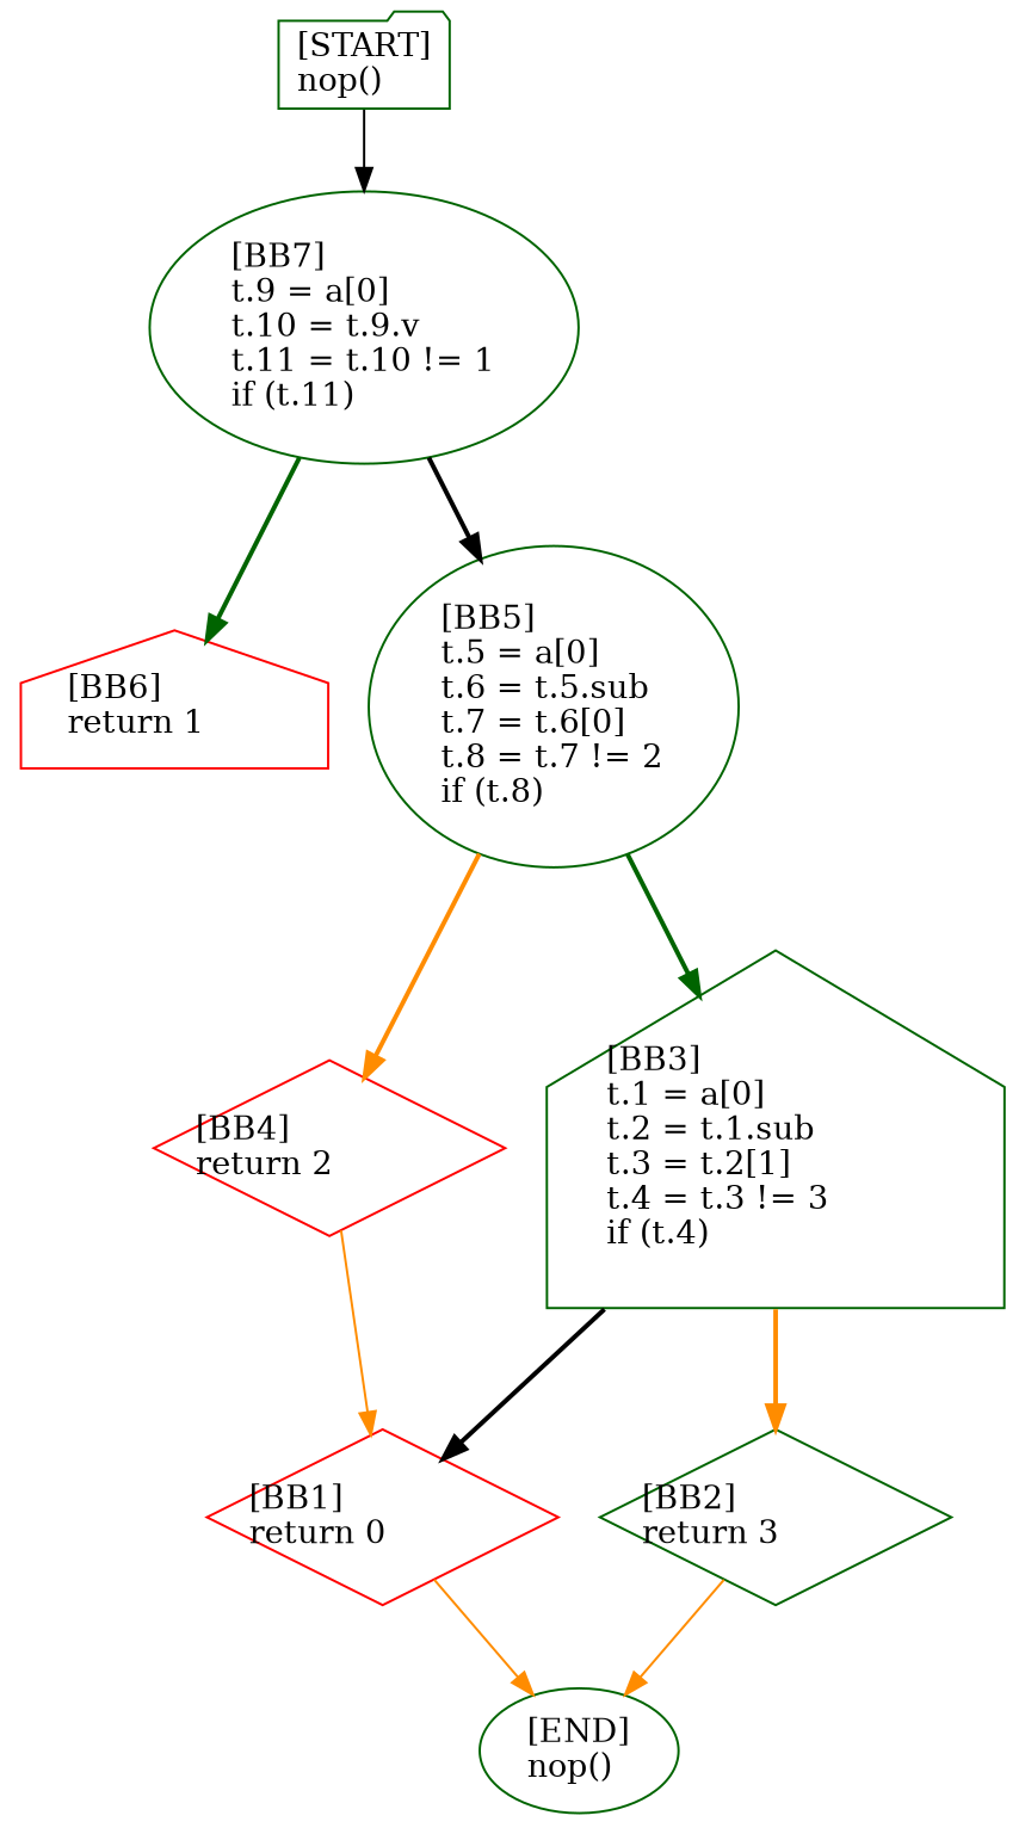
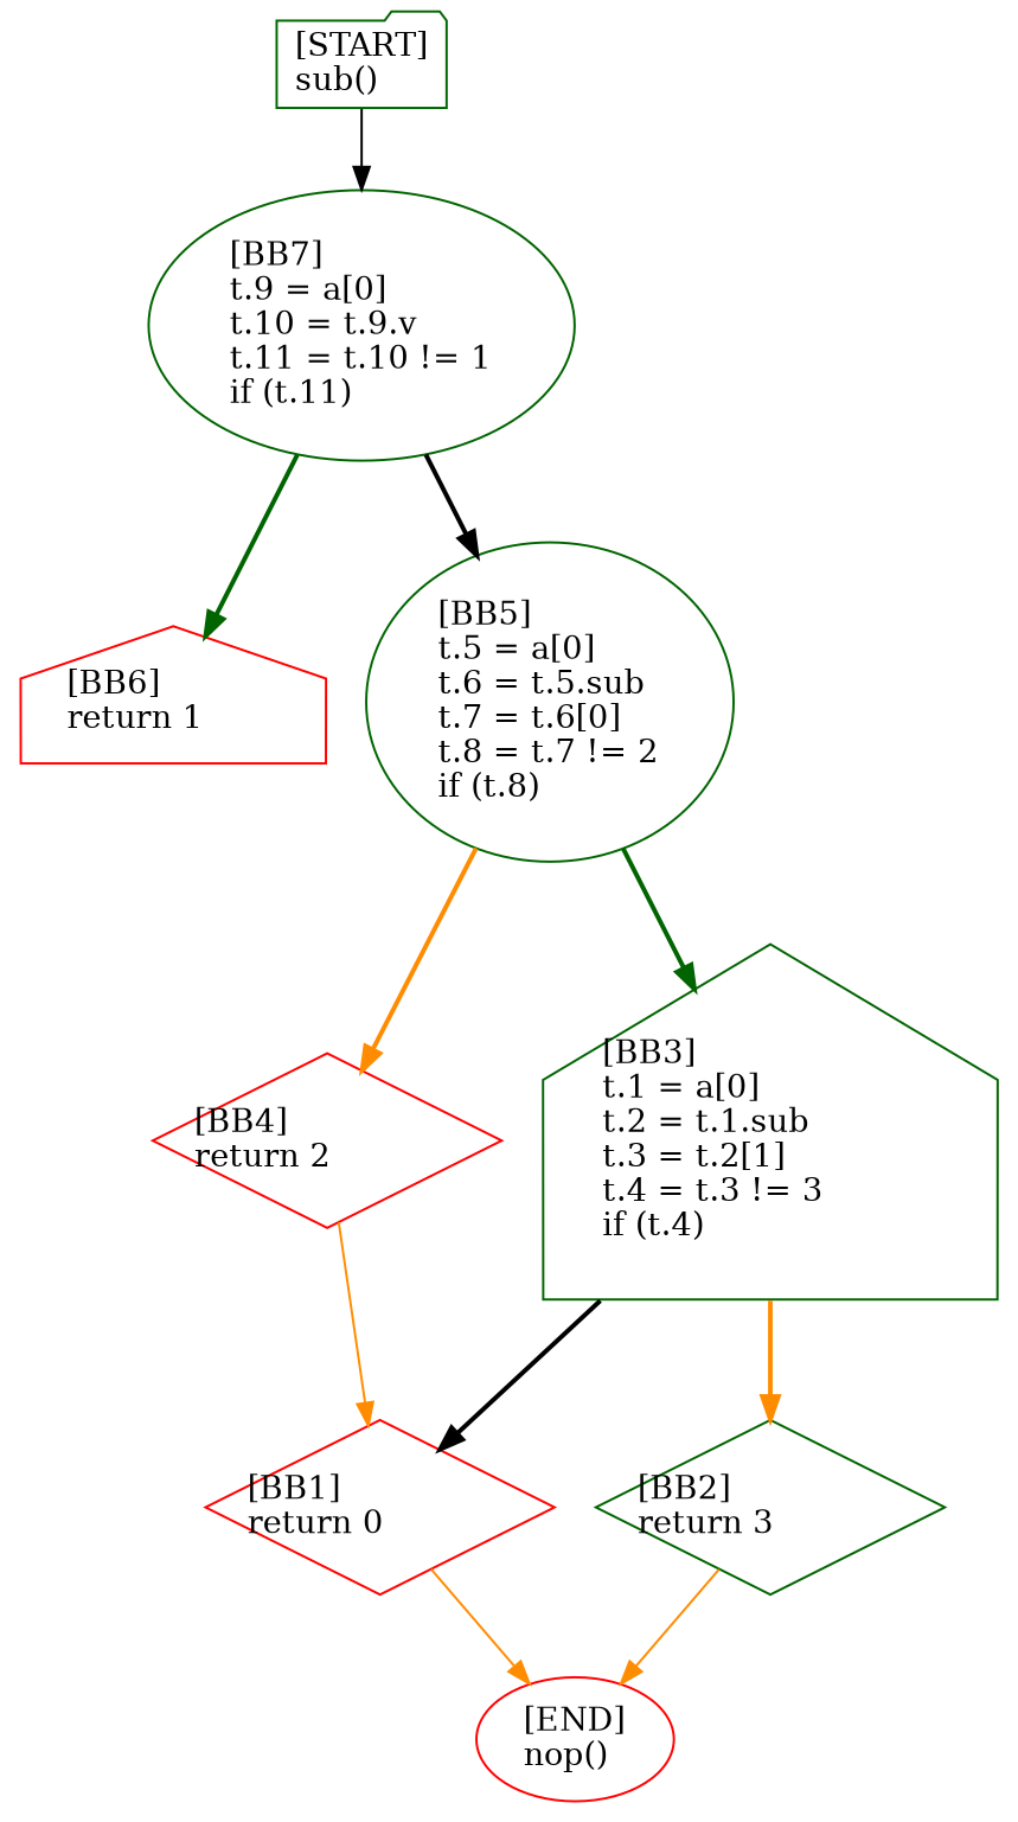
  digraph {
    node [color=darkgreen shape=ellipse]
    edge [color=darkorange penwidth=2]
    n1 [label="[BB7]\lt.9 = a[0]\lt.10 = t.9.v\lt.11 = t.10 != 1\lif (t.11)\l"]
    n2 [color=red label="[BB6]\lreturn 1\l" shape=house]
    n3 [label="[BB5]\lt.5 = a[0]\lt.6 = t.5.sub\lt.7 = t.6[0]\lt.8 = t.7 != 2\lif (t.8)\l"]
    n4 [label="[BB3]\lt.1 = a[0]\lt.2 = t.1.sub\lt.3 = t.2[1]\lt.4 = t.3 != 3\lif (t.4)\l" shape=house]
    n5 [color=red label="[BB4]\lreturn 2\l" shape=diamond]
-   n6 [label="[END]\lnop()\l"]
+   n6 [color=red label="[END]\lnop()\l"]
    n7 [color=red label="[BB1]\lreturn 0\l" shape=diamond]
-   n8 [label="[START]\lnop()\l" shape=folder]
+   n8 [label="[START]\lsub()\l" shape=folder]
    n9 [label="[BB2]\lreturn 3\l" shape=diamond]
    n1 -> n2 [color=darkgreen]
    n1 -> n3 [color=black]
    n3 -> n4 [color=darkgreen]
    n3 -> n5
    n4 -> n7 [color=black]
    n4 -> n9
    n5 -> n7 [penwidth=""]
    n7 -> n6 [penwidth=""]
    n8 -> n1 [color=black penwidth=""]
    n9 -> n6 [penwidth=""]
  }
